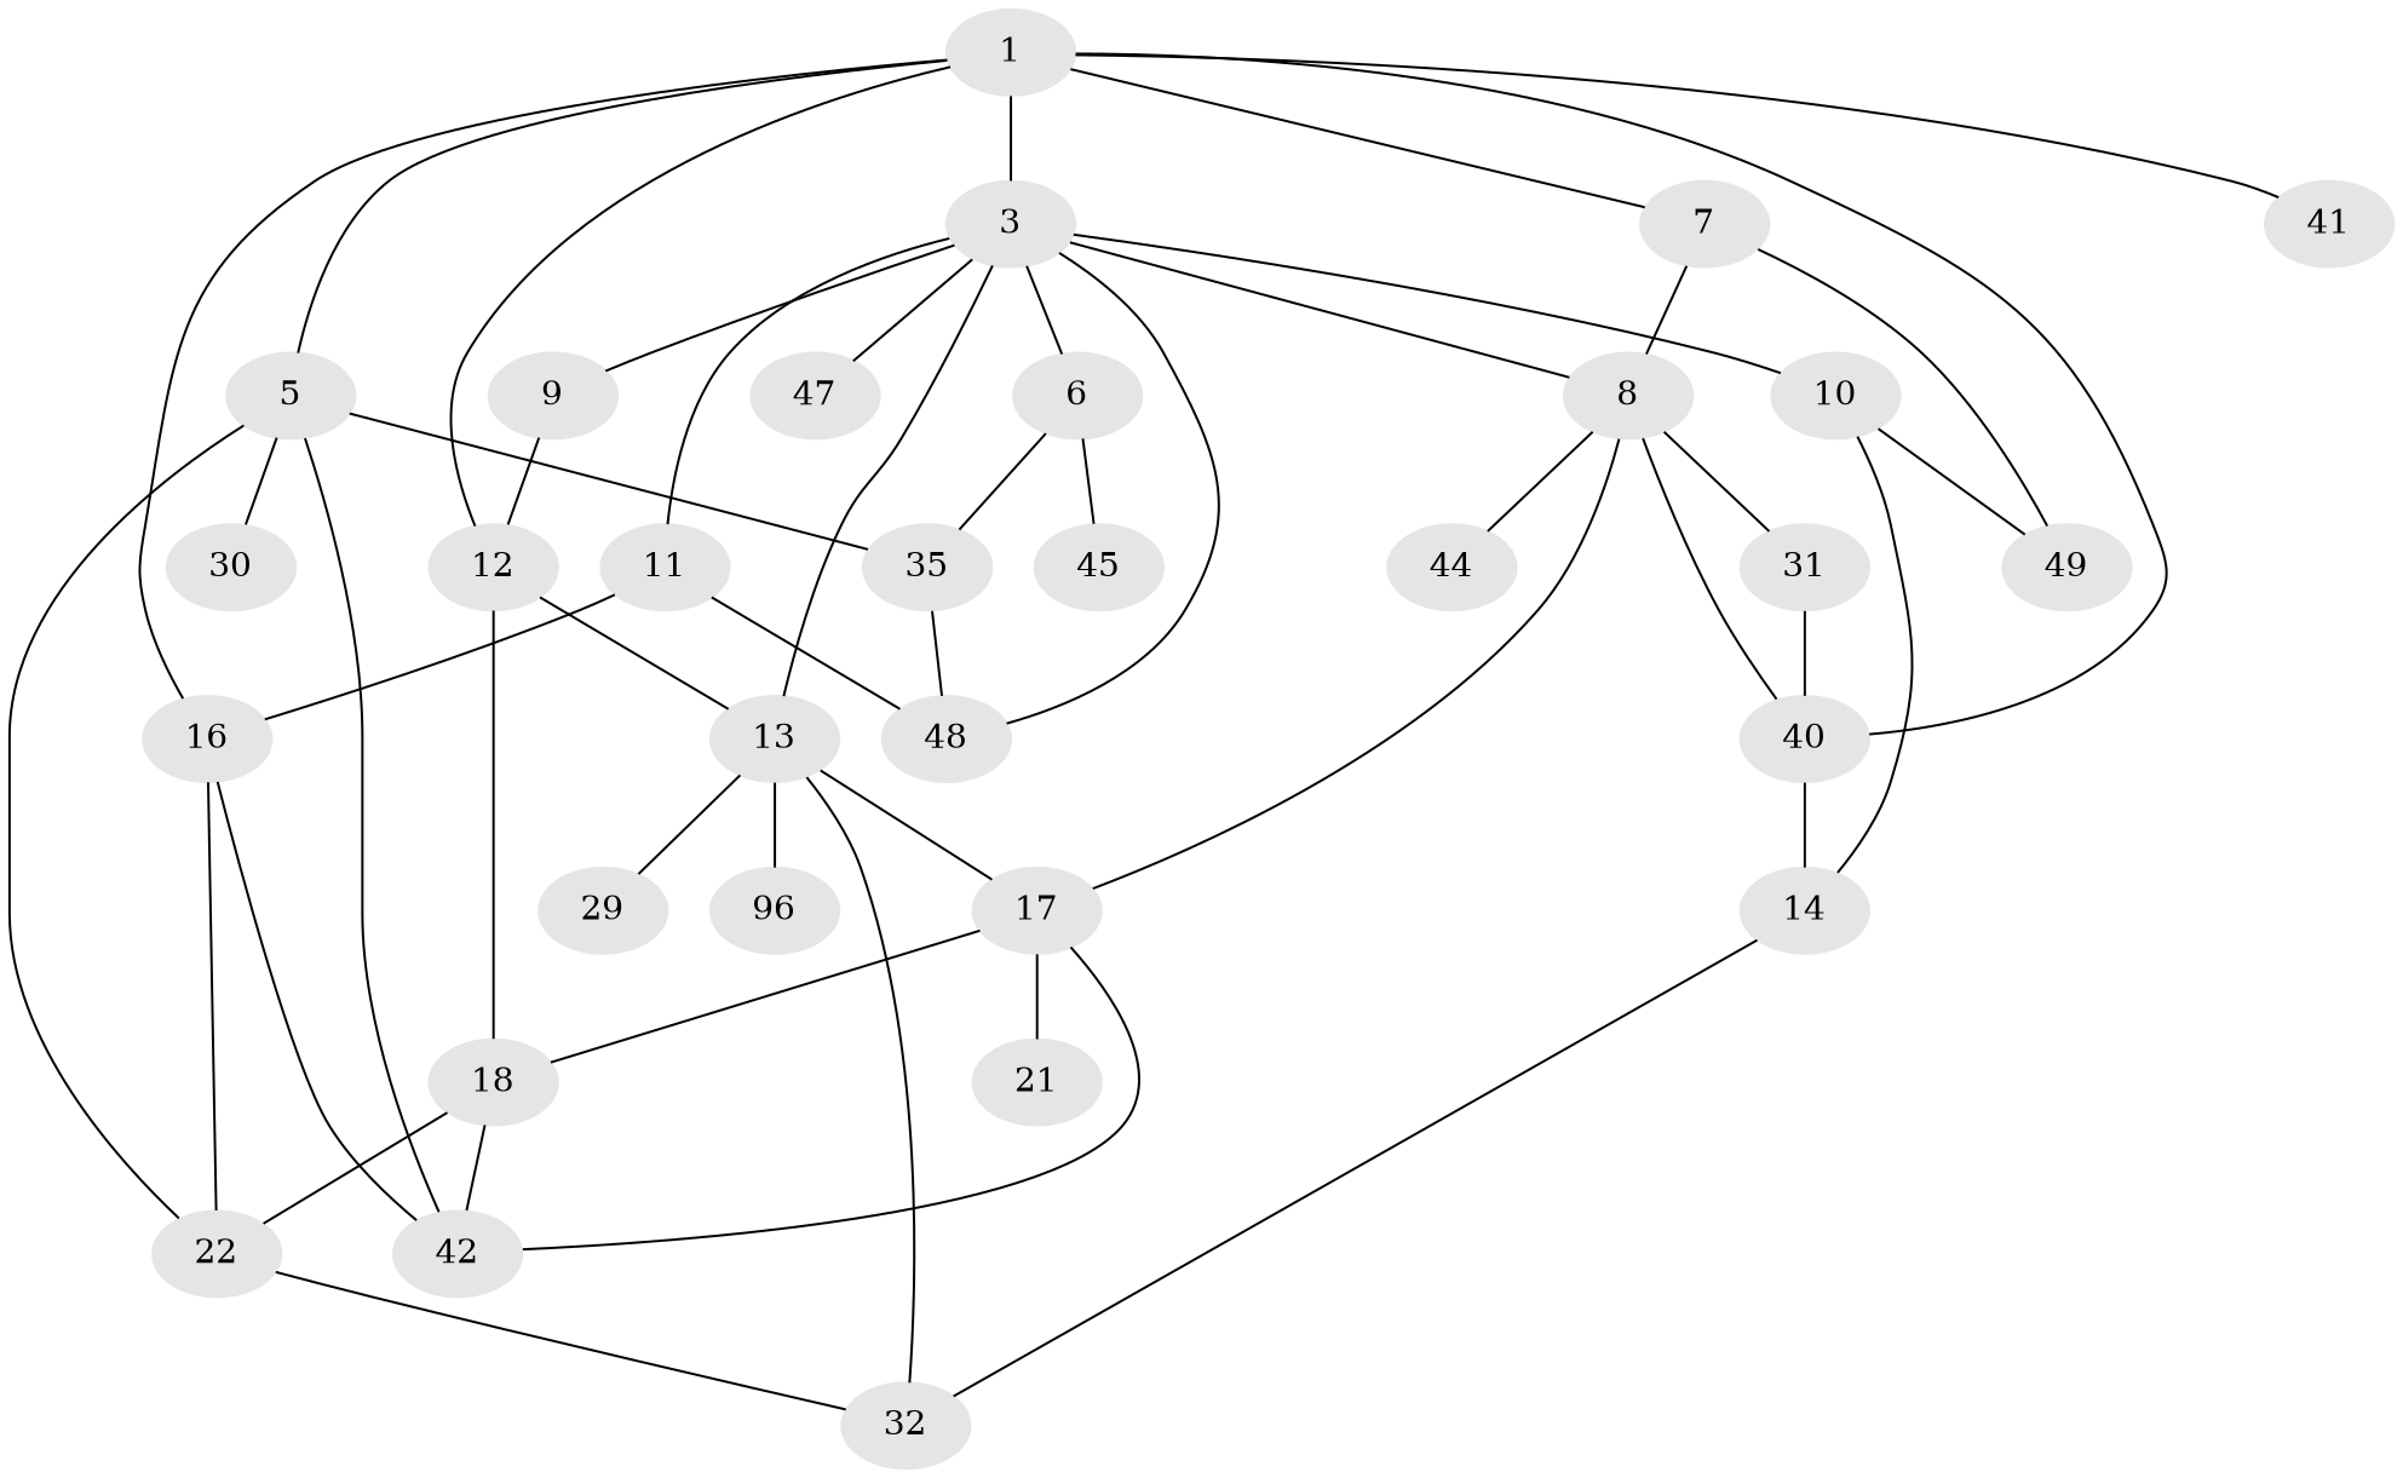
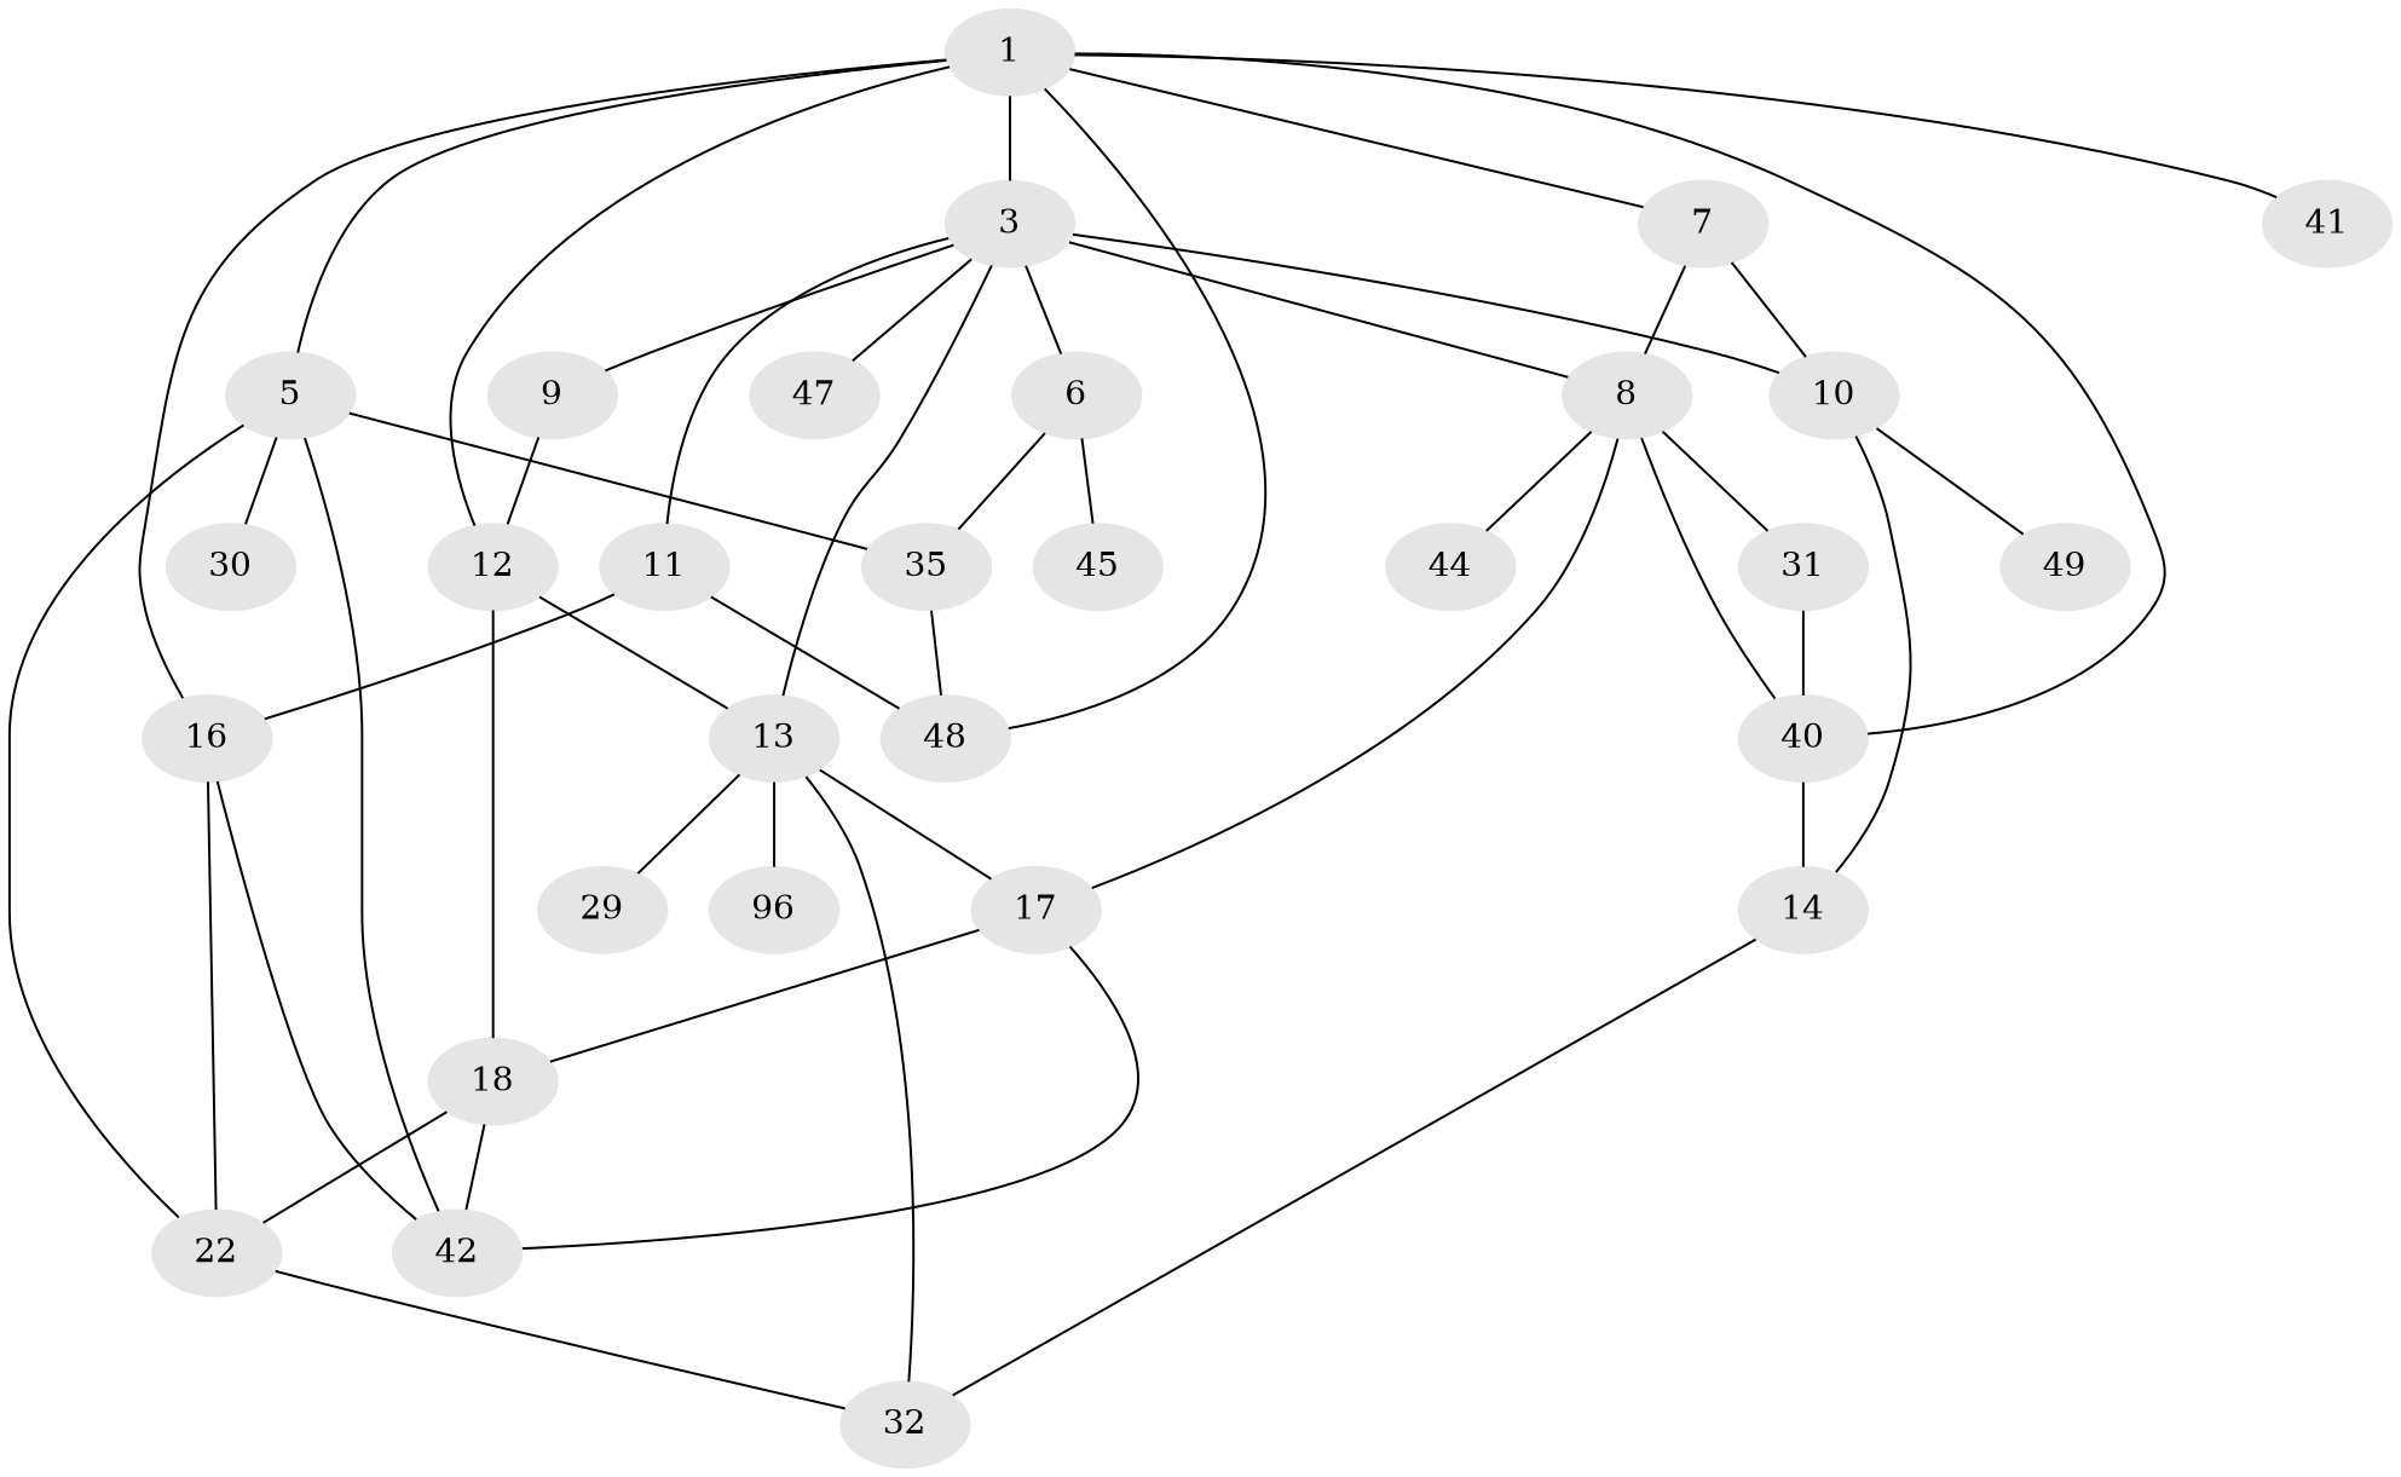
  graph {
    node [color=gray90 style=filled]
    1 [super="+2"]
    3 [super="+4"]
    5 [super="+28"]
    7 [super="+34"]
    12 [super="+36"]
    16 [super="+25"]
    40 [super="+46"]
    41 [super="+50"]
    6 [super="+39"]
    8 [super="+24"]
    9
    10 [super="+15"]
    11 [super="+38"]
    13 [super="+19"]
    47
    48 [super="+51"]
    22 [super="+53"]
    30
    35 [super="+37"]
    42
    18 [super="+43"]
    14
    45
    17 [super="+20"]
    31 [super="+33"]
    44
    49
    n28 [label=96]
    29
    32 [super="+52"]
-   21 [super="+27"]
    1 -- 3
    1 -- 5
    1 -- 7
    1 -- 12
    1 -- 16 [weight=2]
    1 -- 40
    1 -- 41
    3 -- 6
    3 -- 8
    3 -- 9
    3 -- 10
    3 -- 11
    3 -- 13
    3 -- 47
-   3 -- 48
+   1 -- 48
    5 -- 22
    5 -- 30
    5 -- 35
    5 -- 42
    7 -- 8
-   7 -- 49
+   7 -- 10
    12 -- 13
    12 -- 18
    16 -- 22
    16 -- 42
    40 -- 14
    6 -- 35
    6 -- 45
    8 -- 40
    8 -- 17
    8 -- 31
    8 -- 44
    9 -- 12
    10 -- 14
    10 -- 49
    11 -- 16 [weight=2]
    11 -- 48 [weight=2]
    13 -- 17
    13 -- n28
    13 -- 29
    13 -- 32
    22 -- 32
    35 -- 48
    18 -- 22
    18 -- 42
    14 -- 32
    17 -- 42
    17 -- 18
-   17 -- 21
    31 -- 40
  }
